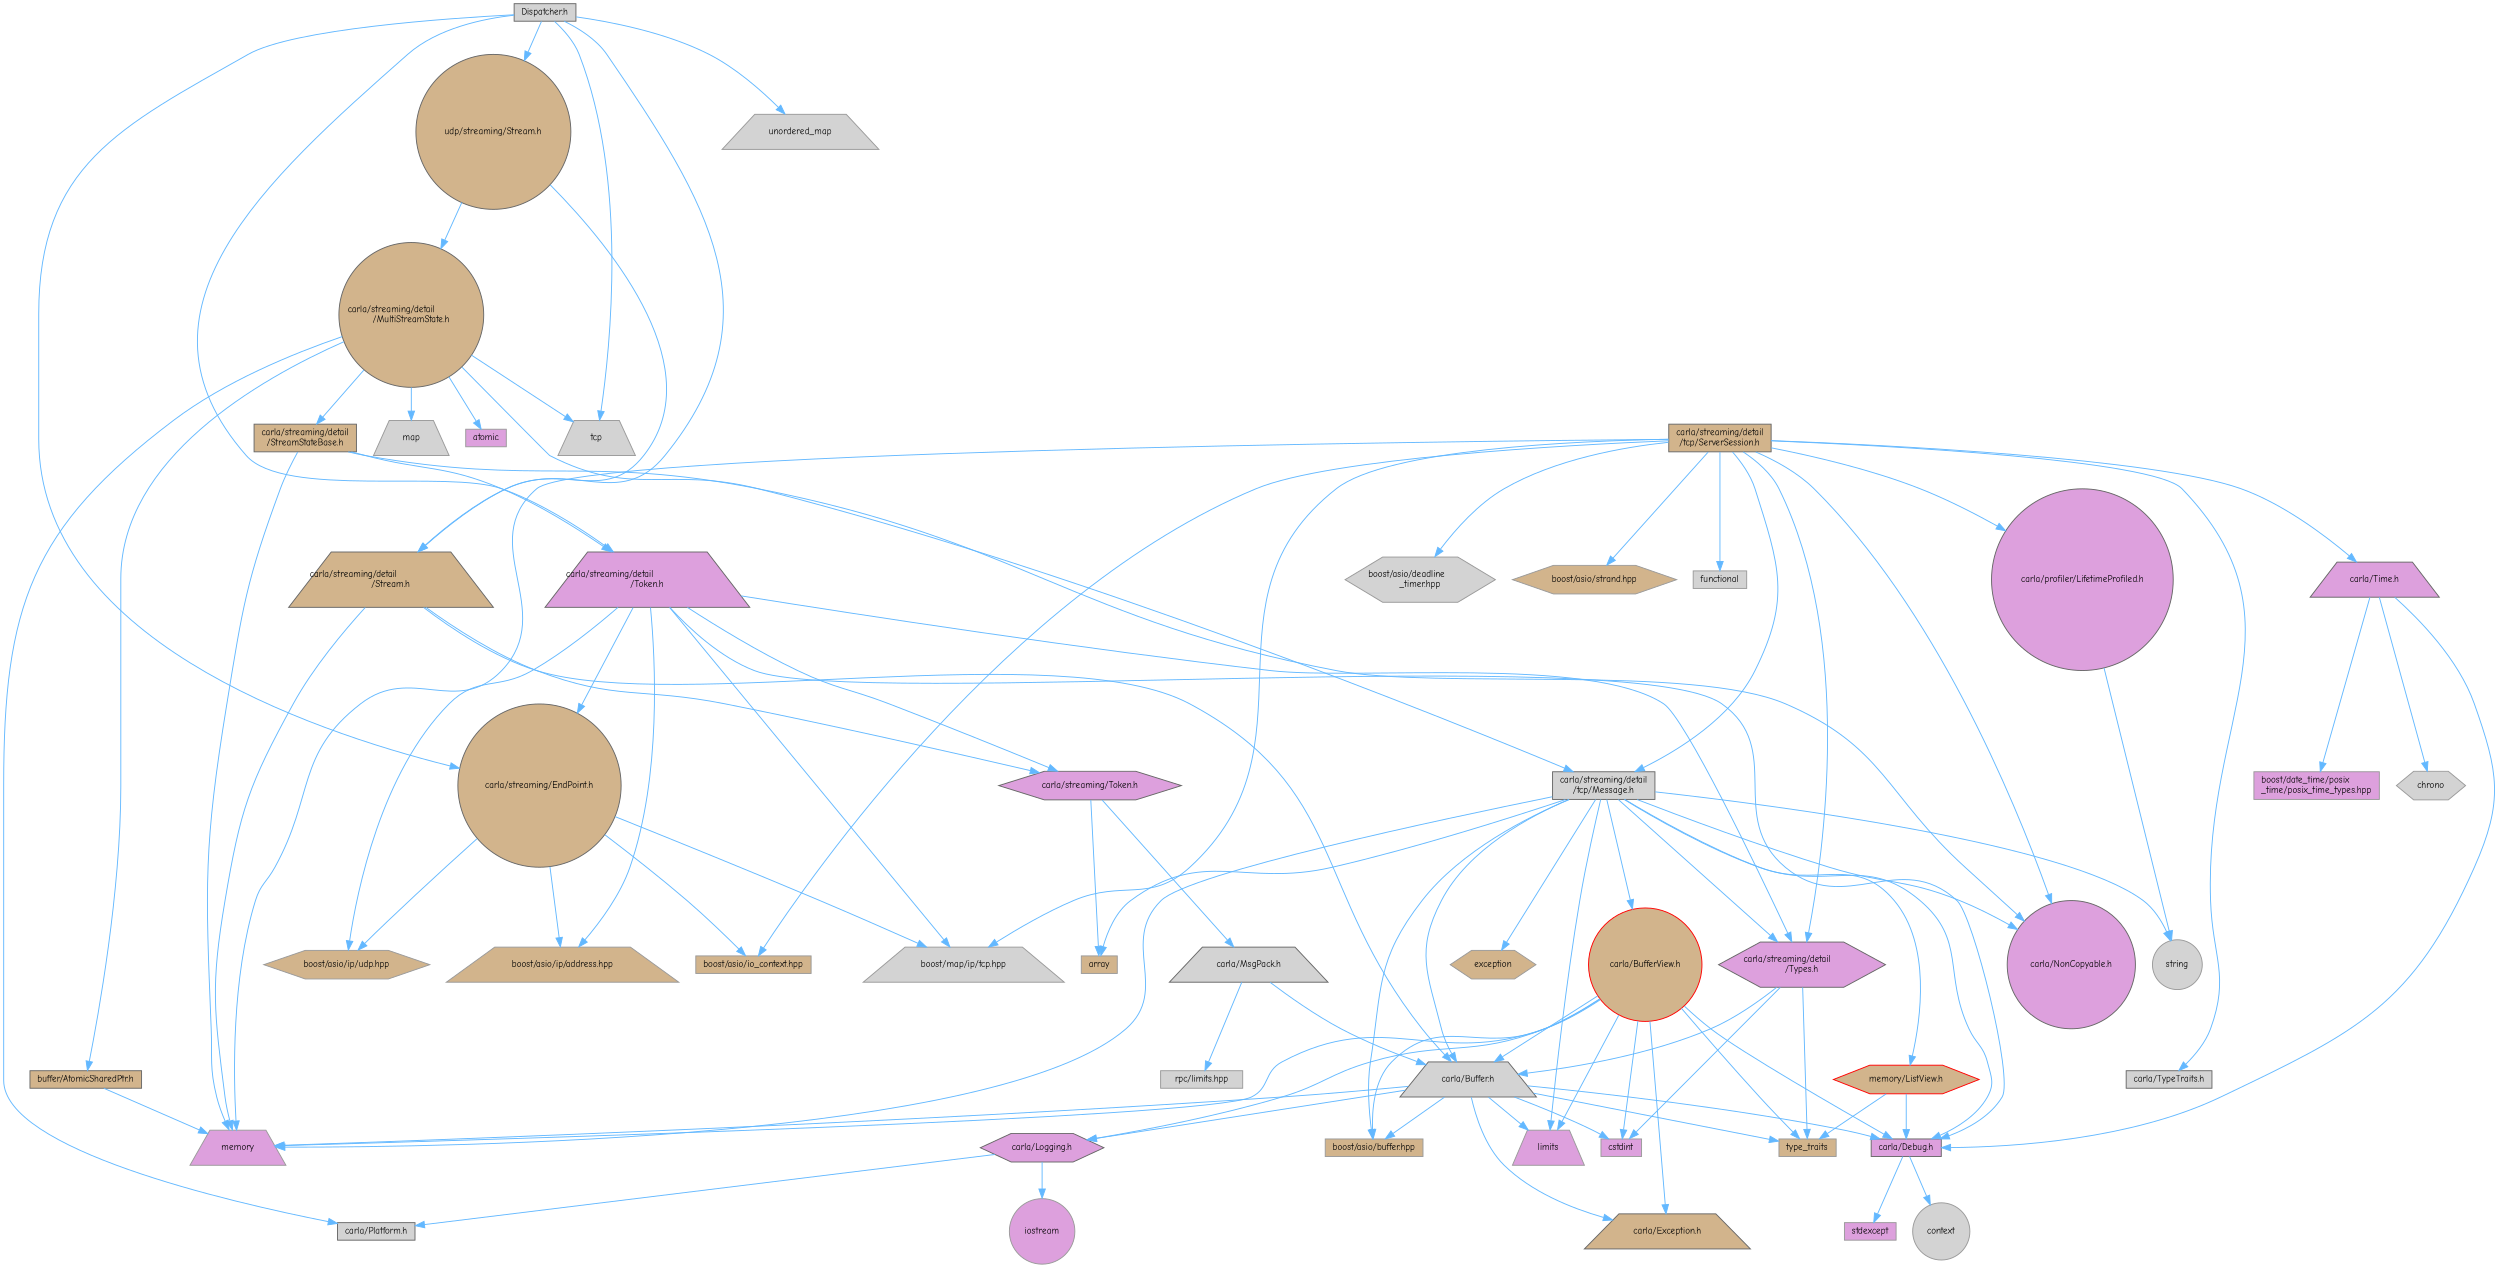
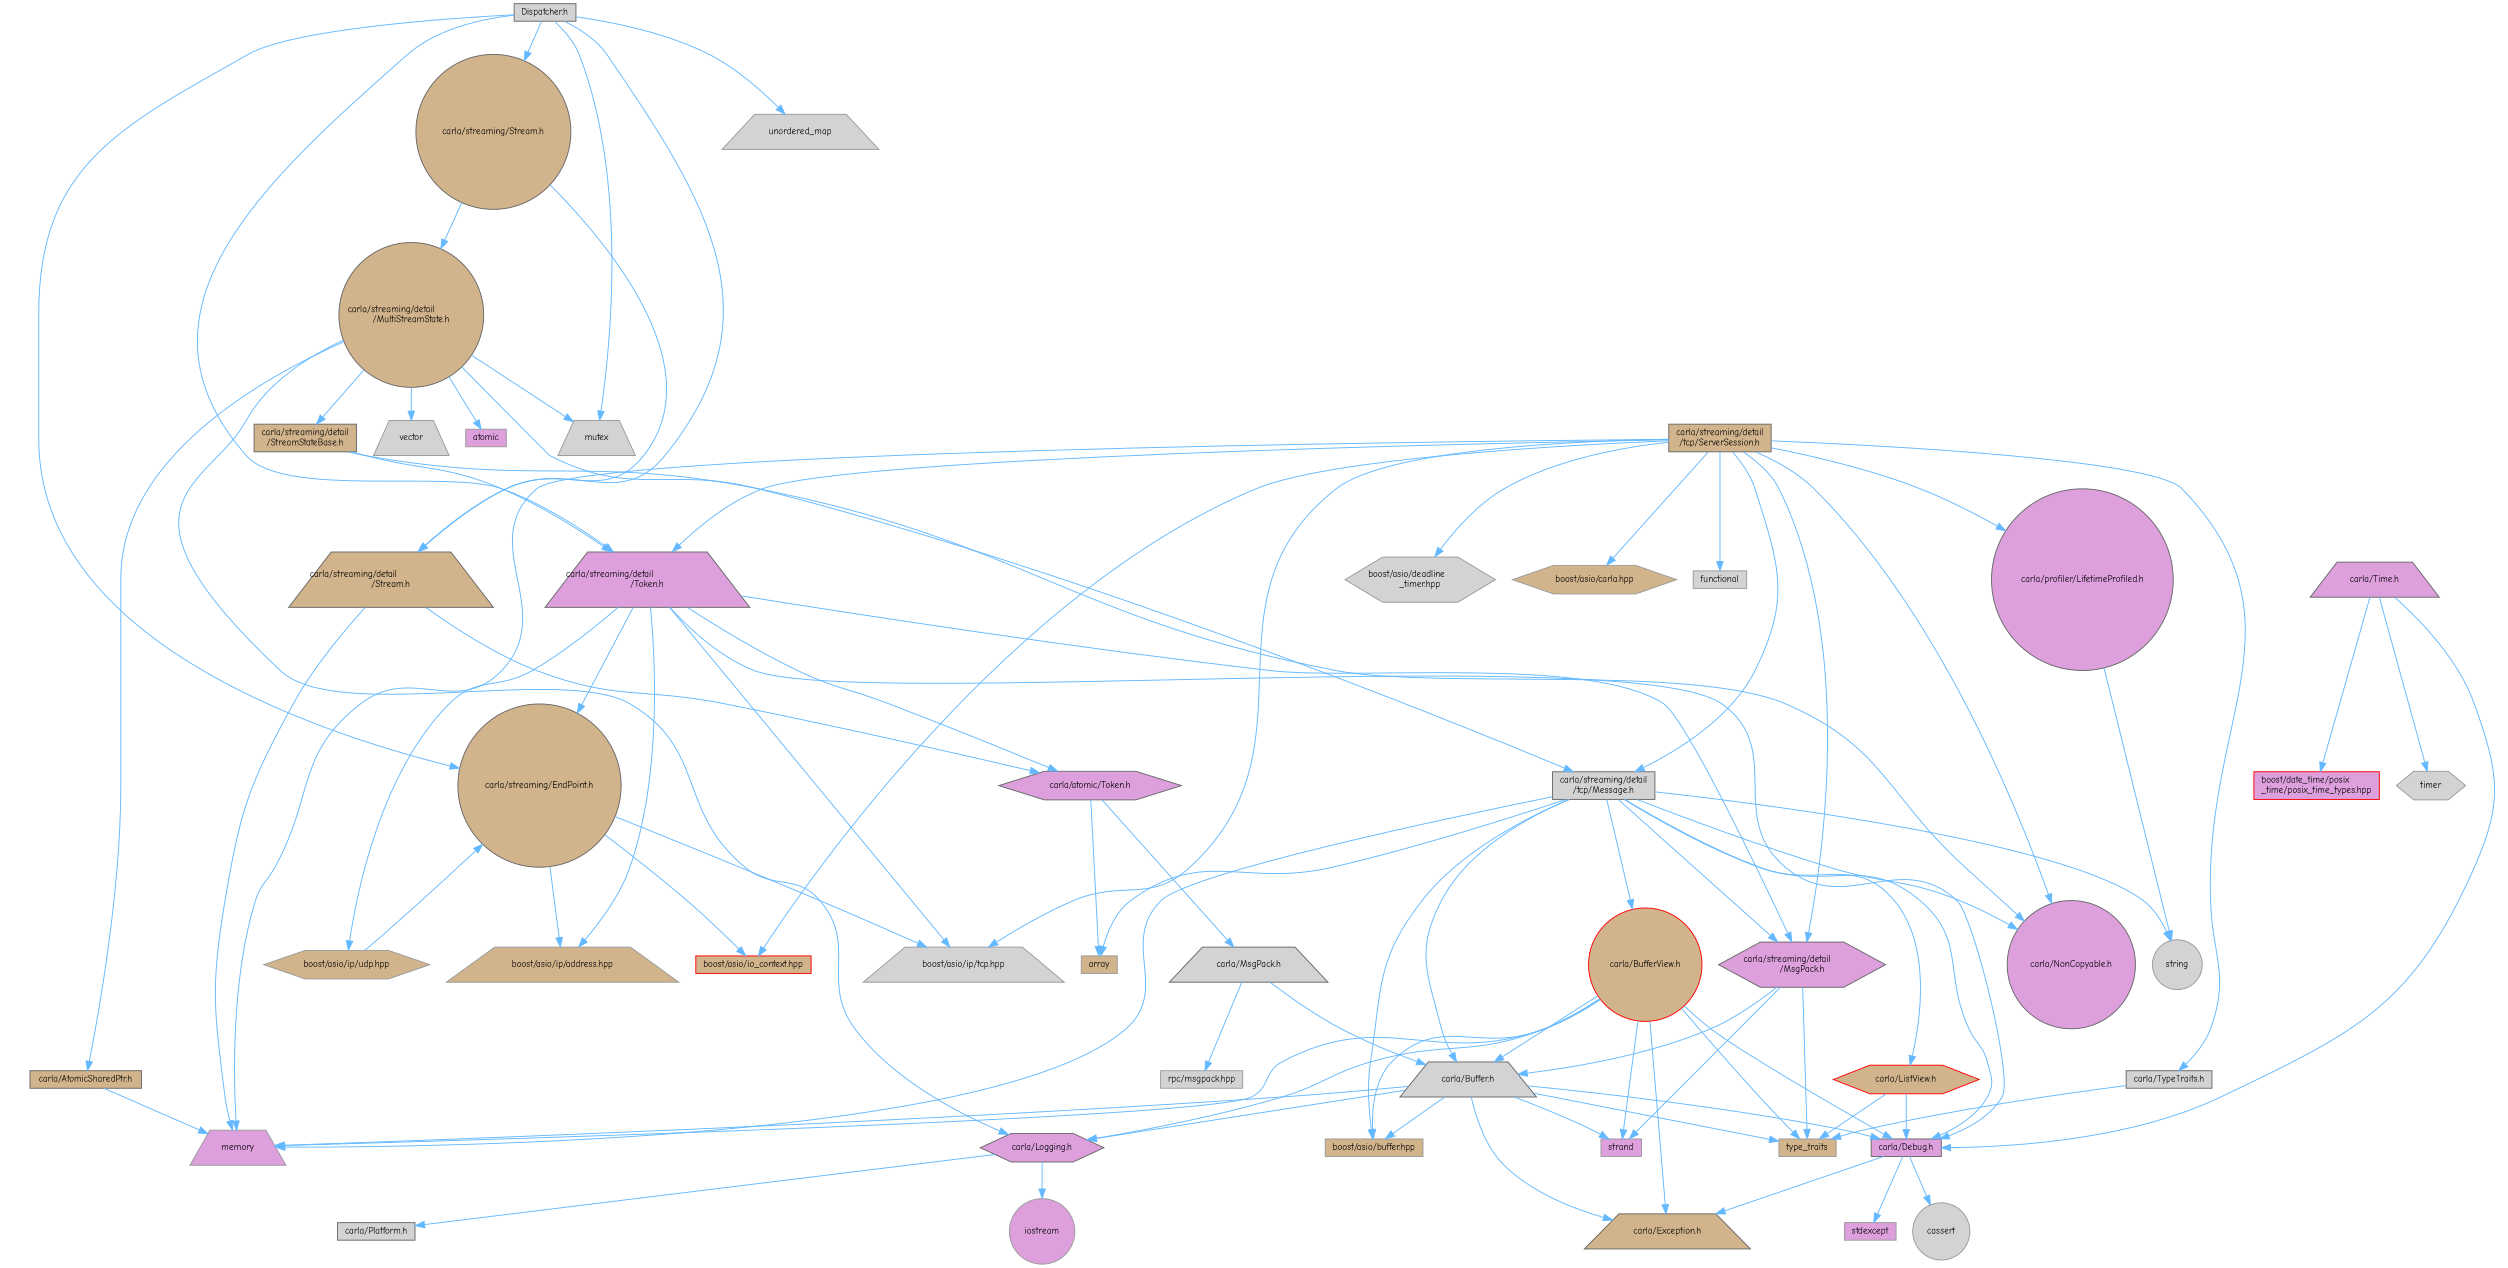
  digraph {
    fontname="Comic Neue"
    node [color=grey60 fillcolor=tan fontname="Comic Neue" fontsize=10 shape=box style=filled]
    edge [color=steelblue1 fontname="Comic Neue" fontsize=10 labelfontname=Helvetica labelfontsize=10 style=solid]
    n1 [color=gray40 fillcolor=lightgrey fontcolor=black height=0.2 label="Dispatcher.h" width=0.4]
    n2 [color=grey40 height=0.2 label="carla/streaming/EndPoint.h" shape=circle width=0.4]
-   n3 [color=grey40 height=0.2 label="udp/streaming/Stream.h" shape=circle width=0.4]
+   n3 [color=grey40 height=0.2 label="carla/streaming/Stream.h" shape=circle width=0.4]
    n4 [color=grey40 fillcolor=plum height=0.2 label="carla/streaming/detail\l/Token.h" shape=trapezium width=0.4]
-   n5 [fillcolor=lightgrey height=0.2 label=tcp shape=trapezium width=0.4]
+   n5 [fillcolor=lightgrey height=0.2 label=mutex shape=trapezium width=0.4]
    n6 [color=grey40 height=0.2 label="carla/streaming/detail\l/Stream.h" shape=trapezium width=0.4]
    n7 [fillcolor=lightgrey height=0.2 label=unordered_map shape=trapezium width=0.4]
-   n8 [height=0.2 label="boost/asio/io_context.hpp" width=0.4]
+   n8 [color=red height=0.2 label="boost/asio/io_context.hpp" width=0.4]
    n9 [height=0.2 label="boost/asio/ip/address.hpp" shape=trapezium width=0.4]
-   n10 [fillcolor=lightgrey height=0.2 label="boost/map/ip/tcp.hpp" shape=trapezium width=0.4]
+   n10 [fillcolor=lightgrey height=0.2 label="boost/asio/ip/tcp.hpp" shape=trapezium width=0.4]
    n11 [height=0.2 label="boost/asio/ip/udp.hpp" shape=hexagon width=0.4]
    n12 [color=grey40 height=0.2 label="carla/streaming/detail\l/MultiStreamState.h" shape=circle width=0.4]
    n13 [fillcolor=plum height=0.2 label=memory shape=trapezium width=0.4]
-   n14 [color=grey40 fillcolor=plum height=0.2 label="carla/streaming/detail\l/Types.h" shape=hexagon width=0.4]
+   n14 [color=grey40 fillcolor=plum height=0.2 label="carla/streaming/detail\l/MsgPack.h" shape=hexagon width=0.4]
    n15 [color=grey40 fillcolor=plum height=0.2 label="carla/Debug.h" width=0.4]
-   n16 [color=grey40 fillcolor=plum height=0.2 label="carla/streaming/Token.h" shape=hexagon width=0.4]
+   n16 [color=grey40 fillcolor=plum height=0.2 label="carla/atomic/Token.h" shape=hexagon width=0.4]
    n17 [color=grey40 fillcolor=lightgrey height=0.2 label="carla/Buffer.h" shape=trapezium width=0.4]
-   n18 [color=grey40 height=0.2 label="buffer/AtomicSharedPtr.h" width=0.4]
+   n18 [color=grey40 height=0.2 label="carla/AtomicSharedPtr.h" width=0.4]
    n19 [color=grey40 fillcolor=plum height=0.2 label="carla/Logging.h" shape=hexagon width=0.4]
    n20 [color=grey40 height=0.2 label="carla/streaming/detail\l/StreamStateBase.h" width=0.4]
    n21 [color=grey40 fillcolor=lightgrey height=0.2 label="carla/streaming/detail\l/tcp/Message.h" width=0.4]
-   n22 [fillcolor=lightgrey height=0.2 label=map shape=trapezium width=0.4]
+   n22 [fillcolor=lightgrey height=0.2 label=vector shape=trapezium width=0.4]
    n23 [fillcolor=plum height=0.2 label=atomic width=0.4]
    n24 [color=grey40 fillcolor=lightgrey height=0.2 label="carla/Platform.h" width=0.4]
    n25 [fillcolor=plum height=0.2 label=iostream shape=circle width=0.4]
    n26 [color=grey40 fillcolor=plum height=0.2 label="carla/NonCopyable.h" shape=circle width=0.4]
    n27 [fillcolor=lightgrey height=0.2 label=string shape=circle width=0.4]
    n28 [height=0.2 label="boost/asio/buffer.hpp" width=0.4]
-   n29 [fillcolor=plum height=0.2 label=limits shape=trapezium width=0.4]
-   n30 [color=red height=0.2 label="memory/ListView.h" shape=hexagon width=0.4]
+   n30 [color=red height=0.2 label="carla/ListView.h" shape=hexagon width=0.4]
    n31 [color=red height=0.2 label="carla/BufferView.h" shape=circle width=0.4]
    n32 [height=0.2 label=array width=0.4]
-   n33 [height=0.2 label=exception shape=hexagon width=0.4]
    n34 [color=grey40 height=0.2 label="carla/streaming/detail\l/tcp/ServerSession.h" width=0.4]
    n35 [color=grey40 fillcolor=plum height=0.2 label="carla/Time.h" shape=trapezium width=0.4]
    n36 [color=grey40 fillcolor=lightgrey height=0.2 label="carla/TypeTraits.h" width=0.4]
    n37 [color=grey40 fillcolor=plum height=0.2 label="carla/profiler/LifetimeProfiled.h" shape=circle width=0.4]
    n38 [fillcolor=lightgrey height=0.2 label="boost/asio/deadline\l_timer.hpp" shape=hexagon width=0.4]
-   n39 [height=0.2 label="boost/asio/strand.hpp" shape=hexagon width=0.4]
+   n39 [height=0.2 label="boost/asio/carla.hpp" shape=hexagon width=0.4]
    n40 [fillcolor=lightgrey height=0.2 label=functional width=0.4]
-   n41 [fillcolor=plum height=0.2 label="boost/date_time/posix\l_time/posix_time_types.hpp" width=0.4]
-   n42 [fillcolor=lightgrey height=0.2 label=chrono shape=hexagon width=0.4]
+   n41 [color=red fillcolor=plum height=0.2 label="boost/date_time/posix\l_time/posix_time_types.hpp" width=0.4]
+   n42 [fillcolor=lightgrey height=0.2 label=timer shape=hexagon width=0.4]
    n43 [height=0.2 label=type_traits width=0.4]
-   n44 [fillcolor=plum height=0.2 label=cstdint width=0.4]
+   n44 [fillcolor=plum height=0.2 label=strand width=0.4]
    n45 [color=grey40 height=0.2 label="carla/Exception.h" shape=trapezium width=0.4]
    n46 [fillcolor=plum height=0.2 label=stdexcept width=0.4]
-   n47 [fillcolor=lightgrey height=0.2 label=context shape=circle width=0.4]
+   n47 [fillcolor=lightgrey height=0.2 label=cassert shape=circle width=0.4]
    n48 [color=grey40 fillcolor=lightgrey height=0.2 label="carla/MsgPack.h" shape=trapezium width=0.4]
-   n49 [fillcolor=lightgrey height=0.2 label="rpc/limits.hpp" width=0.4]
+   n49 [fillcolor=lightgrey height=0.2 label="rpc/msgpack.hpp" width=0.4]
    n1 -> n2
    n1 -> n3
    n1 -> n4
    n1 -> n5
    n1 -> n6
    n1 -> n7
    n2 -> n8
    n2 -> n9
    n2 -> n10
-   n2 -> n11
+   n11 -> n2
    n3 -> n6
    n3 -> n12
    n4 -> n2
    n4 -> n9
    n4 -> n10
    n4 -> n11
    n4 -> n14
    n4 -> n15
    n4 -> n16
    n6 -> n13
    n6 -> n16
-   n6 -> n17
    n12 -> n5
    n12 -> n18
-   n12 -> n24
+   n12 -> n19
    n12 -> n20
    n12 -> n21
    n12 -> n22
    n12 -> n23
    n14 -> n17
    n14 -> n43
    n14 -> n44
+   n15 -> n45
    n15 -> n46
    n15 -> n47
    n16 -> n32
    n16 -> n48
    n17 -> n13
    n17 -> n15
    n17 -> n19
    n17 -> n28
-   n17 -> n29
    n17 -> n43
    n17 -> n44
    n17 -> n45
    n18 -> n13
    n19 -> n24
    n19 -> n25
    n20 -> n4
-   n20 -> n13
    n20 -> n26
    n21 -> n13
    n21 -> n14
    n21 -> n15
    n21 -> n17
    n21 -> n26
    n21 -> n27
    n21 -> n28
-   n21 -> n29
    n21 -> n30
    n21 -> n31
    n21 -> n32
-   n21 -> n33
    n30 -> n15
    n30 -> n43
    n31 -> n13
    n31 -> n15
    n31 -> n17
    n31 -> n19
    n31 -> n28
-   n31 -> n29
    n31 -> n43
    n31 -> n44
    n31 -> n45
    n34 -> n8
    n34 -> n10
    n34 -> n13
    n34 -> n14
    n34 -> n21
    n34 -> n26
-   n34 -> n35
+   n34 -> n4
    n34 -> n36
    n34 -> n37
    n34 -> n38
    n34 -> n39
    n34 -> n40
    n35 -> n15
    n35 -> n41
    n35 -> n42
+   n36 -> n43
    n37 -> n27
    n48 -> n17
    n48 -> n49
  }
